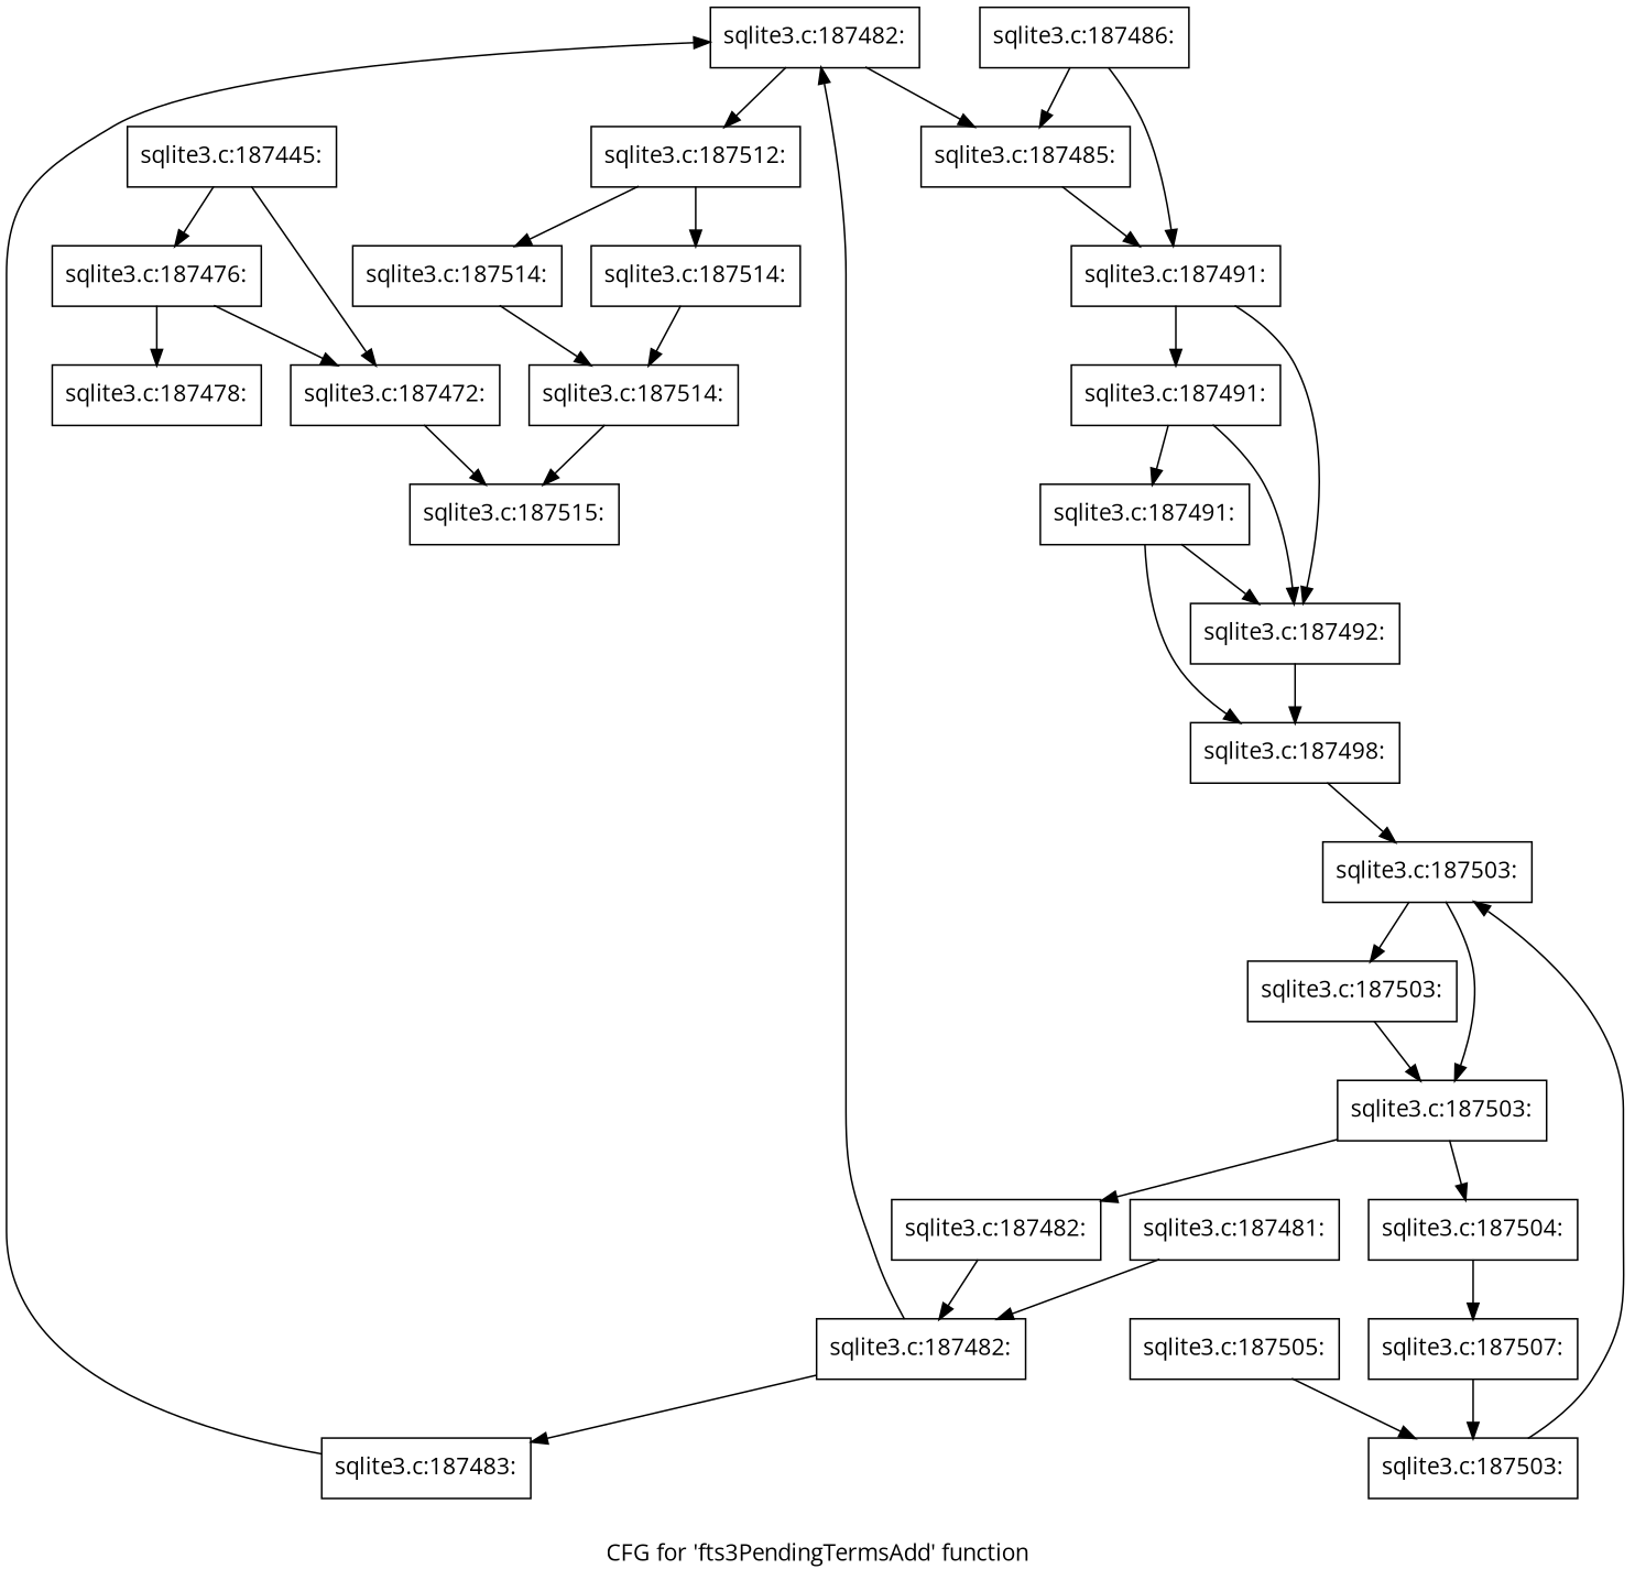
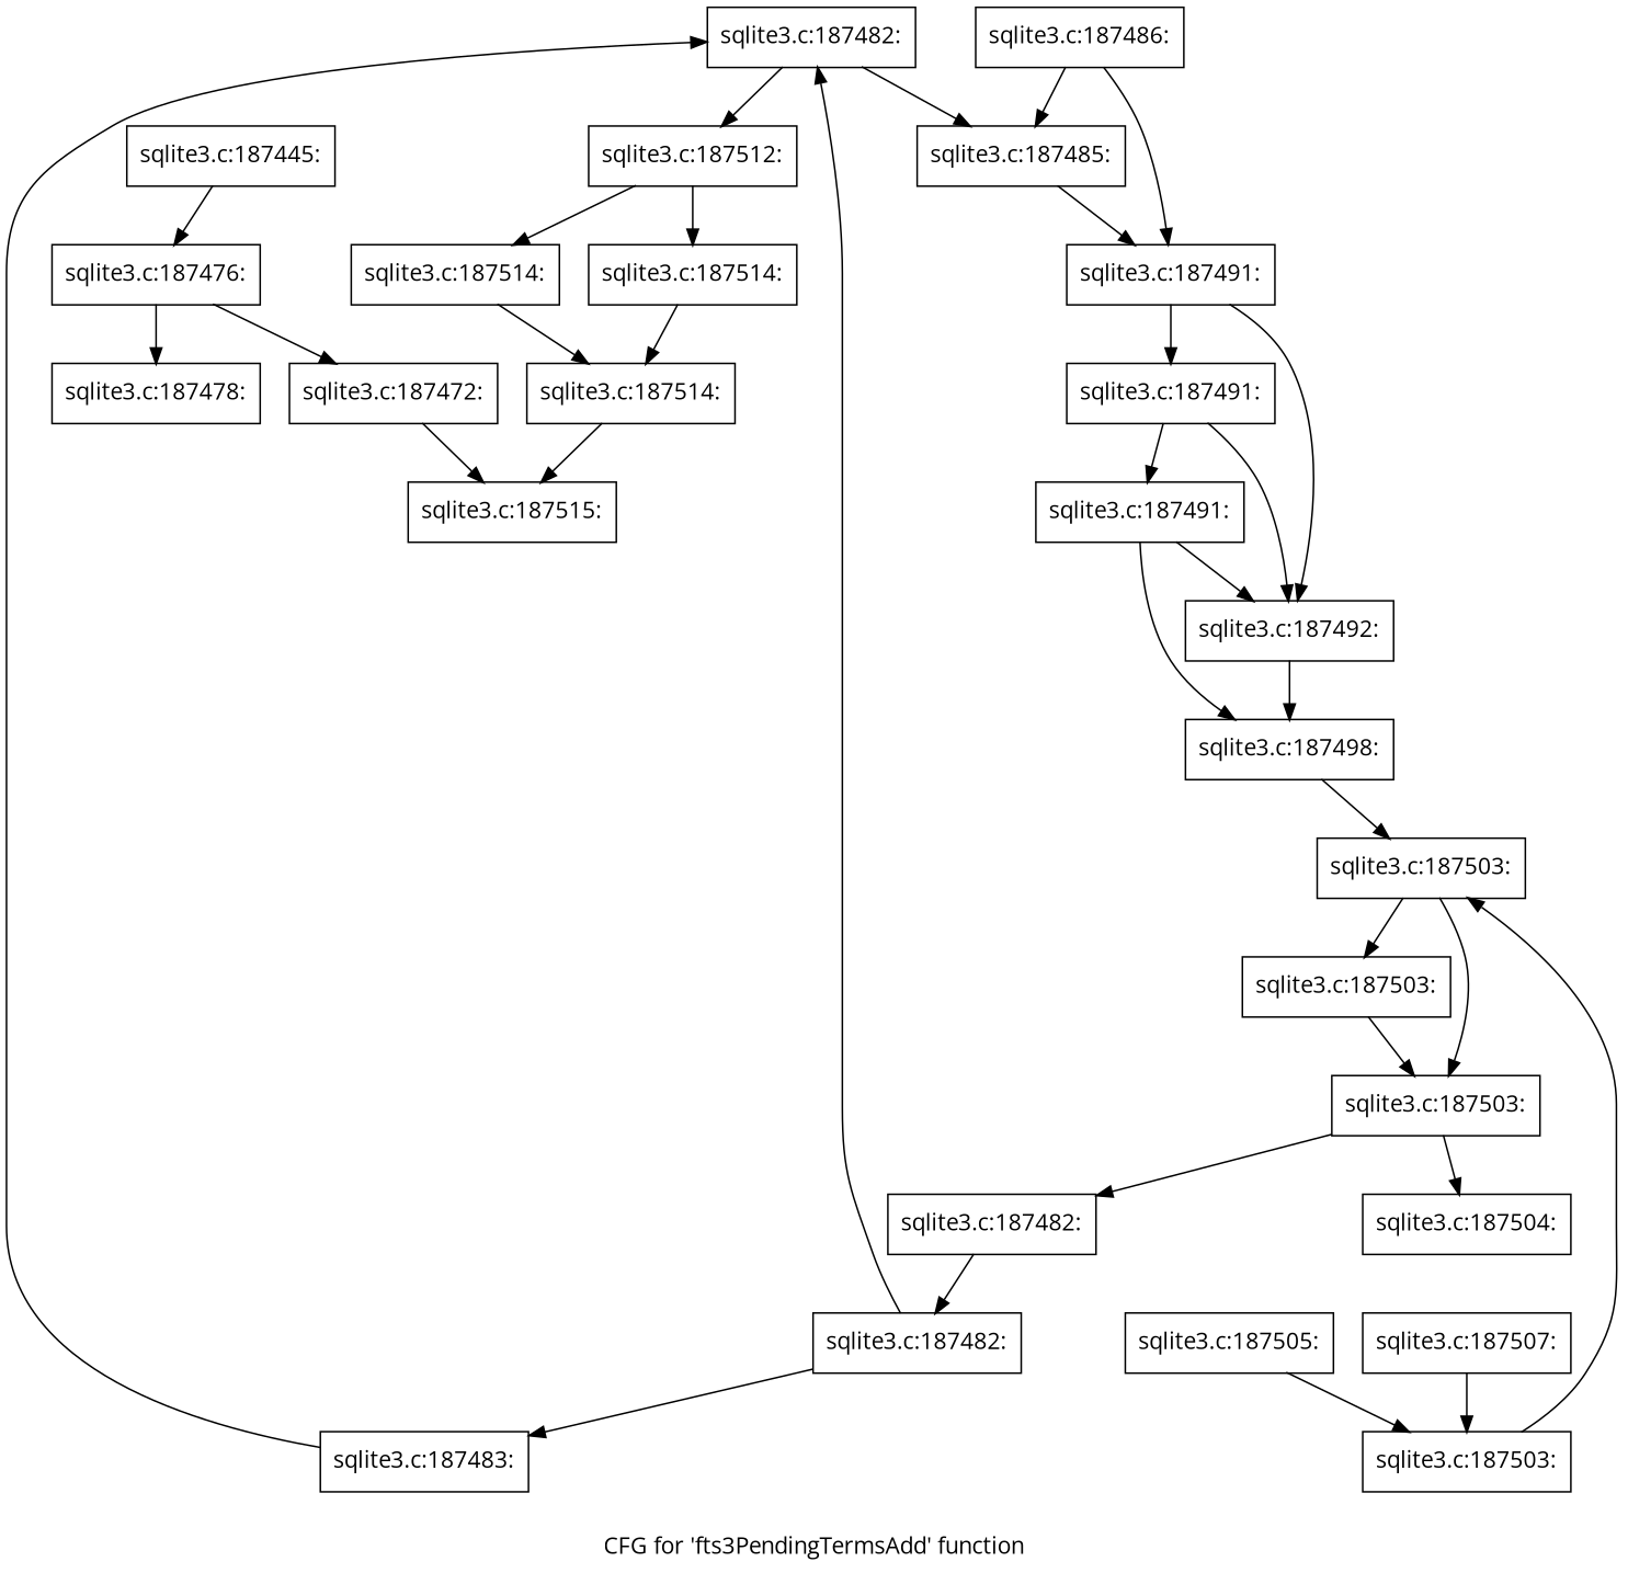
  digraph {
    fontname="Open Sans"
    label="CFG for 'fts3PendingTermsAdd' function"
    node [fontname="Open Sans" shape=record]
    edge [fontname="Open Sans"]
    n1 [label="{sqlite3.c:187445:}"]
    n2 [label="{sqlite3.c:187472:}"]
    n3 [label="{sqlite3.c:187476:}"]
    n4 [label="{sqlite3.c:187515:}"]
    n5 [label="{sqlite3.c:187478:}"]
-   n6 [label="{sqlite3.c:187481:}"]
    n7 [label="{sqlite3.c:187482:}"]
    n8 [label="{sqlite3.c:187483:}"]
    n9 [label="{sqlite3.c:187482:}"]
    n10 [label="{sqlite3.c:187485:}"]
    n11 [label="{sqlite3.c:187512:}"]
    n12 [label="{sqlite3.c:187491:}"]
    n13 [label="{sqlite3.c:187514:}"]
    n14 [label="{sqlite3.c:187514:}"]
    n15 [label="{sqlite3.c:187486:}"]
    n16 [label="{sqlite3.c:187492:}"]
    n17 [label="{sqlite3.c:187491:}"]
    n18 [label="{sqlite3.c:187514:}"]
    n19 [label="{sqlite3.c:187498:}"]
    n20 [label="{sqlite3.c:187491:}"]
    n21 [label="{sqlite3.c:187503:}"]
    n22 [label="{sqlite3.c:187503:}"]
    n23 [label="{sqlite3.c:187503:}"]
    n24 [label="{sqlite3.c:187504:}"]
    n25 [label="{sqlite3.c:187482:}"]
    n26 [label="{sqlite3.c:187507:}"]
    n27 [label="{sqlite3.c:187505:}"]
    n28 [label="{sqlite3.c:187503:}"]
-   n1 -> n2
    n1 -> n3
    n2 -> n4
    n3 -> n2
    n3 -> n5
-   n6 -> n7
    n7 -> n8
    n7 -> n9
    n8 -> n9
    n9 -> n10
    n9 -> n11
    n10 -> n12
    n11 -> n13
    n11 -> n14
    n12 -> n16
    n12 -> n17
    n13 -> n18
    n14 -> n18
    n15 -> n10
    n15 -> n12
    n16 -> n19
    n17 -> n16
    n17 -> n20
    n18 -> n4
    n19 -> n21
    n20 -> n16
    n20 -> n19
    n21 -> n22
    n21 -> n23
    n22 -> n23
    n23 -> n24
    n23 -> n25
-   n24 -> n26
    n25 -> n7
    n26 -> n28
    n27 -> n28
    n28 -> n21
  }
